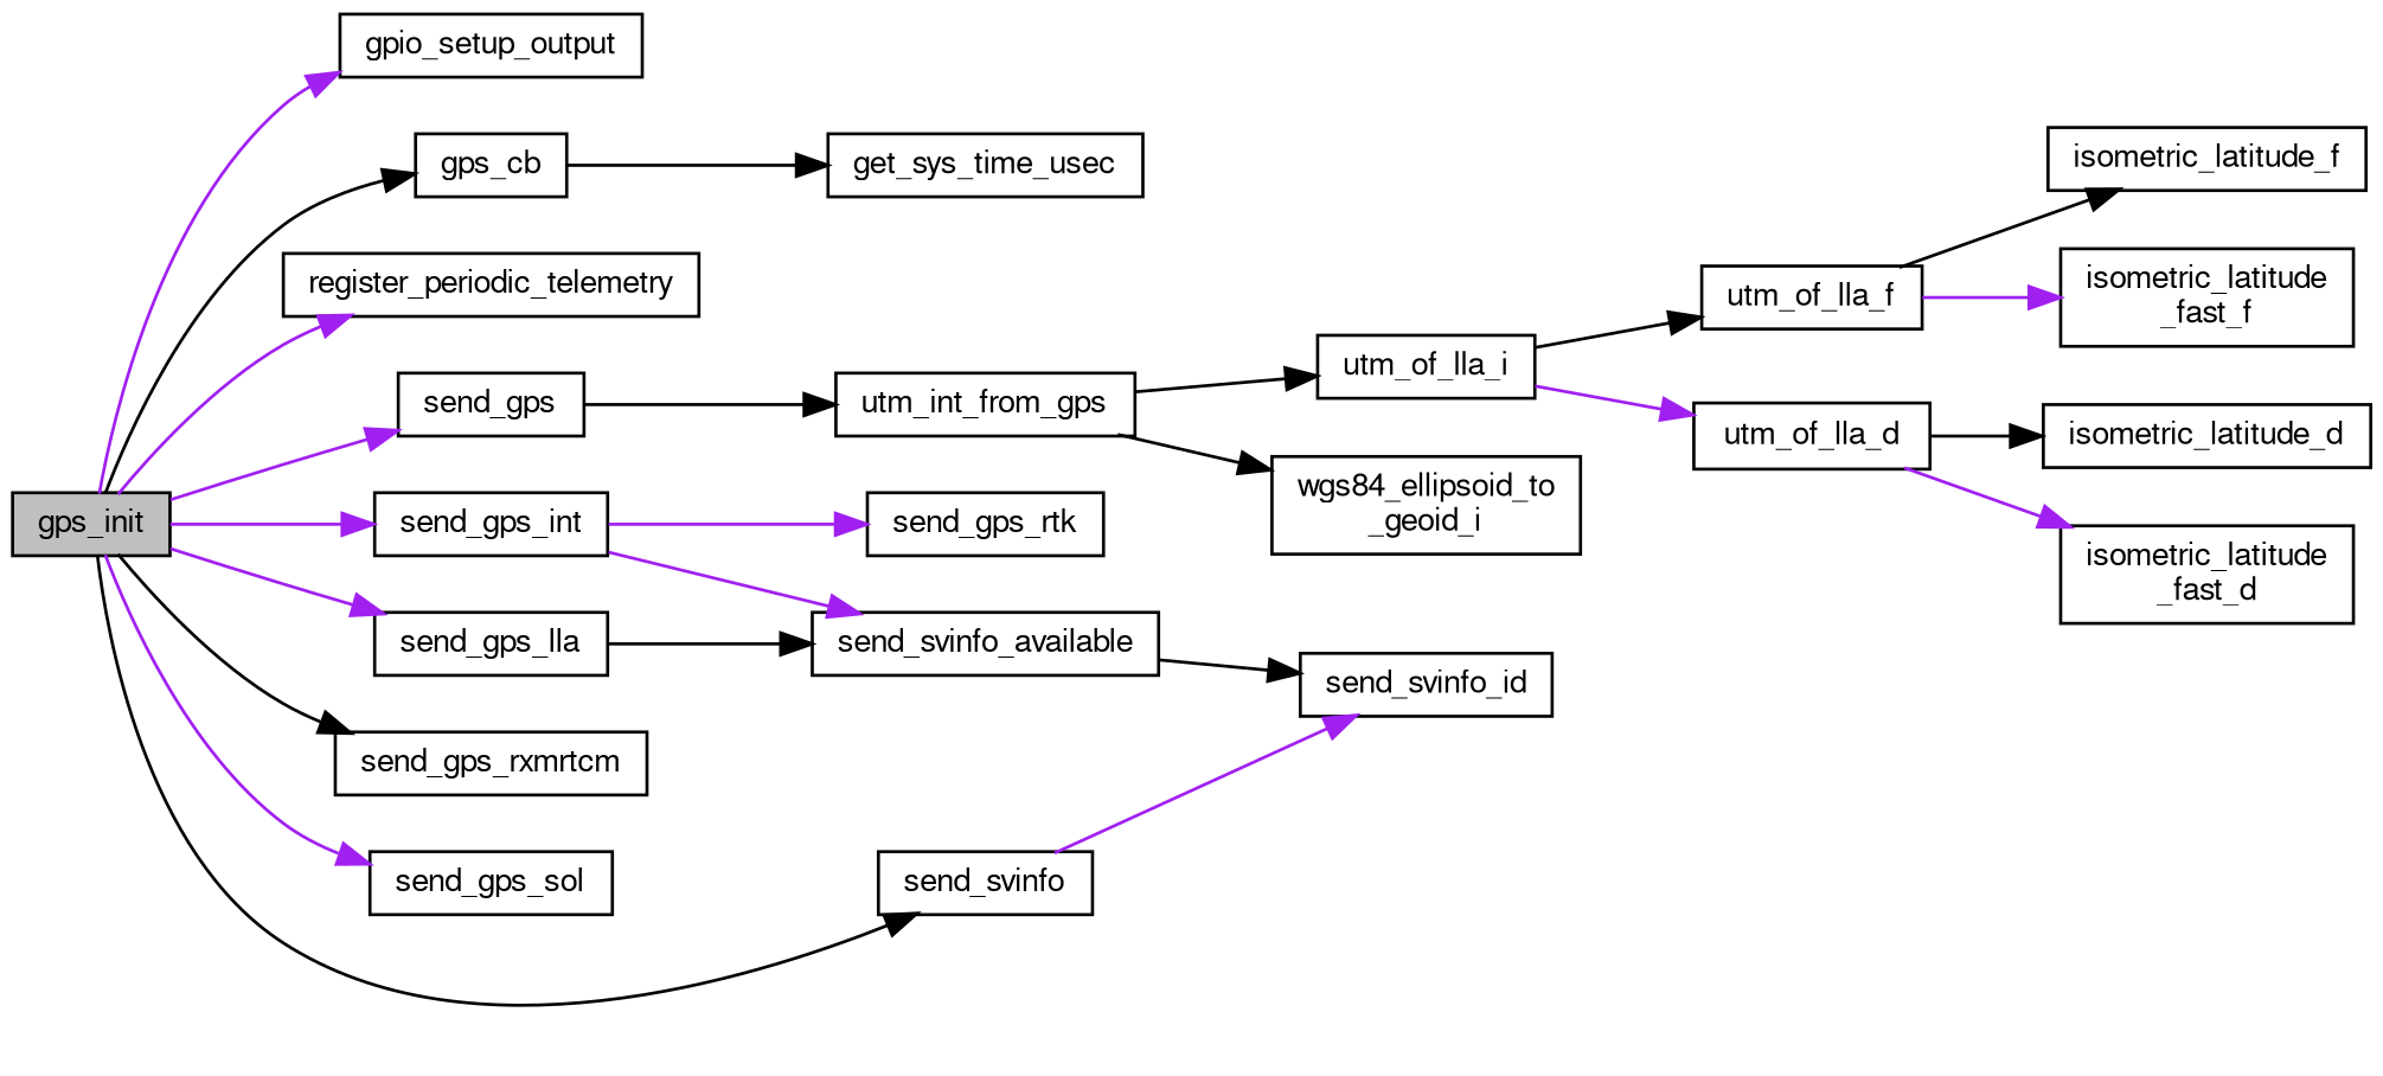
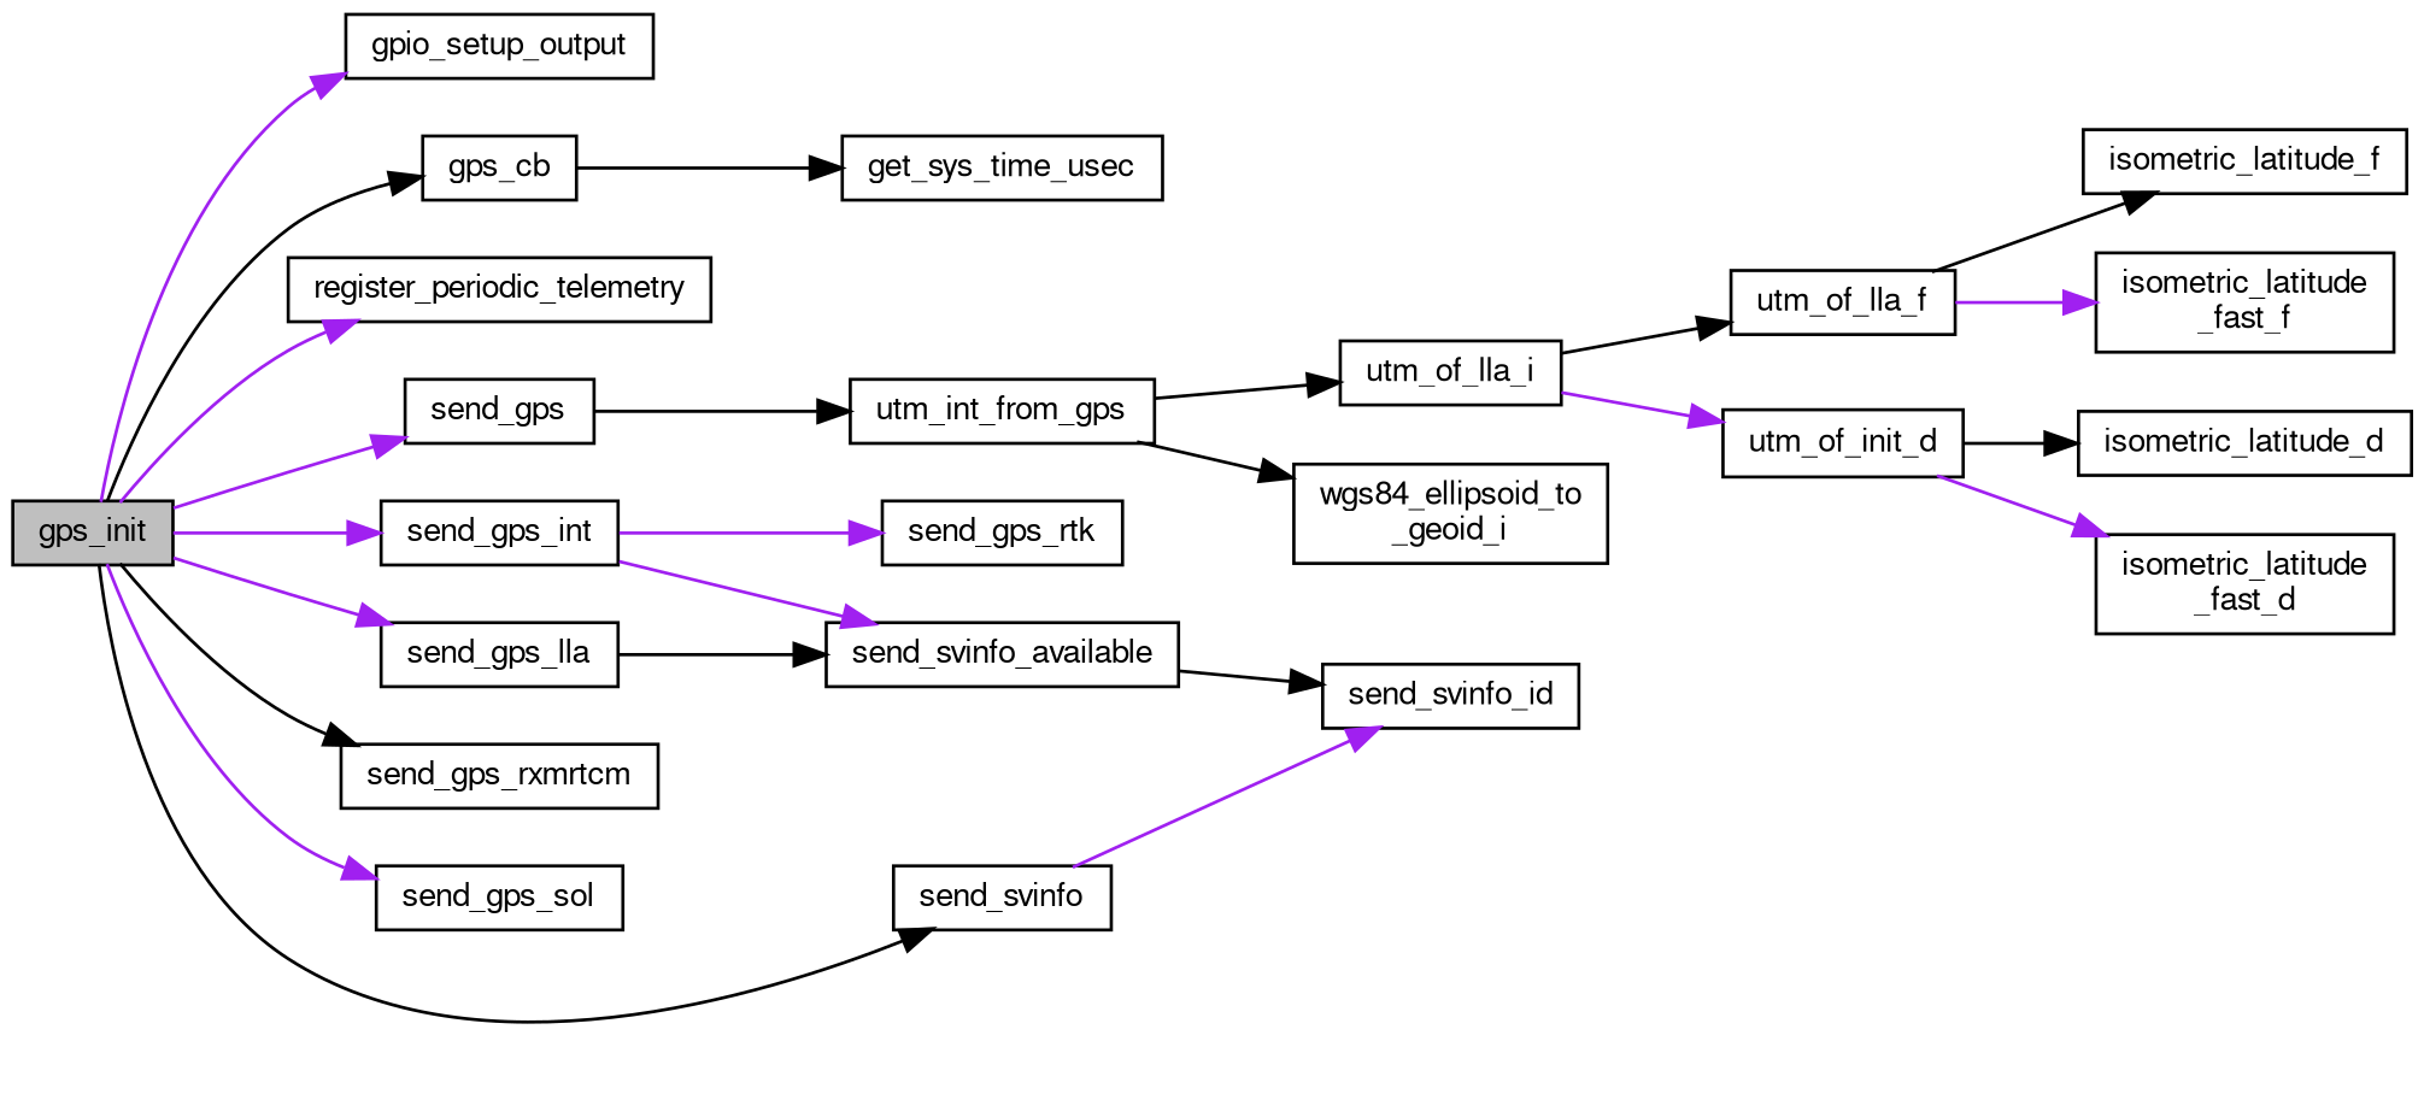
  digraph {
    rankdir=LR
    node [color=black fillcolor=white fontname=FreeSans fontsize=10 shape=record style=filled]
    edge [color=purple fontname=FreeSans fontsize=10 labelfontname=FreeSans labelfontsize=10 style=solid]
    n1 [fillcolor=grey75 fontcolor=black height=0.2 label=gps_init width=0.4]
    n2 [height=0.2 label=gpio_setup_output width=0.4]
    n3 [height=0.2 label=gps_cb width=0.4]
    n4 [height=0.2 label=register_periodic_telemetry width=0.4]
    n5 [height=0.2 label=send_gps width=0.4]
    n6 [height=0.2 label=send_gps_int width=0.4]
    n7 [height=0.2 label=send_gps_lla width=0.4]
    n8 [height=0.2 label=send_gps_rxmrtcm width=0.4]
    n9 [height=0.2 label=send_gps_sol width=0.4]
    n10 [height=0.2 label=send_svinfo width=0.4]
    n11 [height=0.2 label=get_sys_time_usec width=0.4]
    n12 [height=0.2 label=utm_int_from_gps width=0.4]
    n13 [height=0.2 label=send_gps_rtk width=0.4]
    n14 [height=0.2 label=send_svinfo_available width=0.4]
    n15 [height=0.2 label=send_svinfo_id width=0.4]
    n16 [height=0.2 label=utm_of_lla_i width=0.4]
    n17 [height=0.2 label="wgs84_ellipsoid_to\l_geoid_i" width=0.4]
    n18 [height=0.2 label=utm_of_lla_f width=0.4]
-   n19 [height=0.2 label=utm_of_lla_d width=0.4]
+   n19 [height=0.2 label=utm_of_init_d width=0.4]
    n20 [height=0.2 label=isometric_latitude_f width=0.4]
    n21 [height=0.2 label="isometric_latitude\l_fast_f" width=0.4]
    n22 [height=0.2 label=isometric_latitude_d width=0.4]
    n23 [height=0.2 label="isometric_latitude\l_fast_d" width=0.4]
    n1 -> n2
    n1 -> n3 [color=black]
    n1 -> n4
    n1 -> n5
    n1 -> n6
    n1 -> n7
    n1 -> n8 [color=black]
    n1 -> n9
    n1 -> n10 [color=black]
    n3 -> n11 [color=black]
    n5 -> n12 [color=black]
    n6 -> n13
    n6 -> n14
    n7 -> n14 [color=black]
    n10 -> n15
    n12 -> n16 [color=black]
    n12 -> n17 [color=black]
    n14 -> n15 [color=black]
    n16 -> n18 [color=black]
    n16 -> n19
    n18 -> n20 [color=black]
    n18 -> n21
    n19 -> n22 [color=black]
    n19 -> n23
  }
